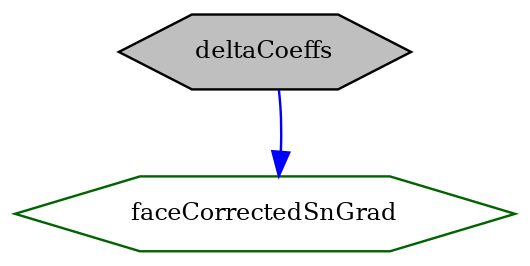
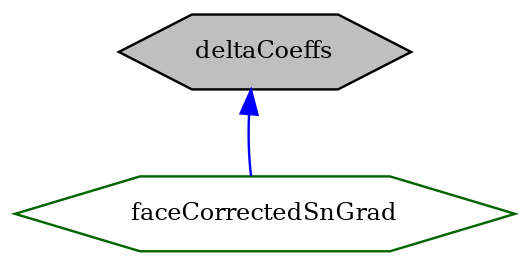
  digraph {
    rankdir=TB
    fontname="DejaVu Serif"
    node [fontname="DejaVu Serif" fontsize=10 shape=hexagon]
    n1 [color=black fillcolor=grey75 fontcolor=black height=0.2 label=deltaCoeffs style=filled width=0.4]
    n2 [color=darkgreen height=0.2 label=faceCorrectedSnGrad width=0.4]
-   n2 -> n1 [color=blue dir=back fontname="DejaVu Serif" fontsize=10 labelfontname=FreeSans labelfontsize=10 style=solid]
+   n1 -> n2 [color=blue dir=back fontname="DejaVu Serif" fontsize=10 labelfontname=FreeSans labelfontsize=10 style=solid]
  }
